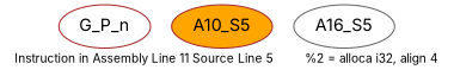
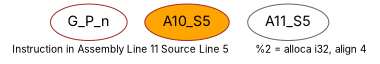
  digraph {
    fontsize=10
    label="Instruction in Assembly Line 11 Source Line 5	%2 = alloca i32, align 4"
    fontname=Inter
    node [style=filled fillcolor=white color=brown fontname=Inter]
    G_P_n
    A10_S5 [fillcolor=orange]
-   A11_S5 [color=gray40 label=A16_S5]
+   A11_S5 [color=gray40]
  }
